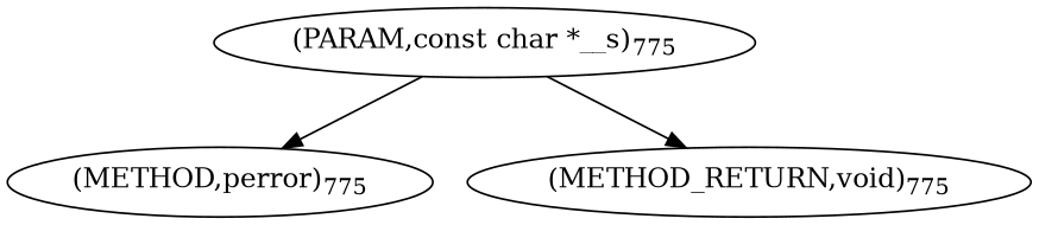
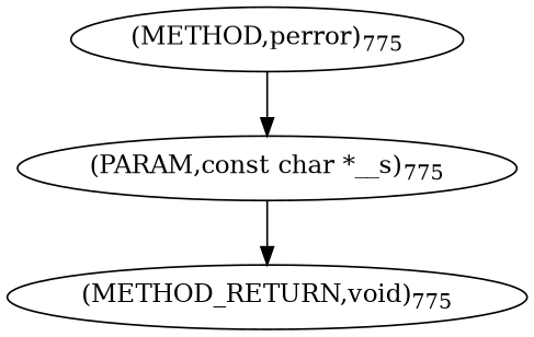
  digraph {
    n1 [label=<(METHOD,perror)<SUB>775</SUB>>]
    n2 [label=<(PARAM,const char *__s)<SUB>775</SUB>>]
    n3 [label=<(METHOD_RETURN,void)<SUB>775</SUB>>]
-   n2 -> n1
+   n1 -> n2
    n2 -> n3
  }
